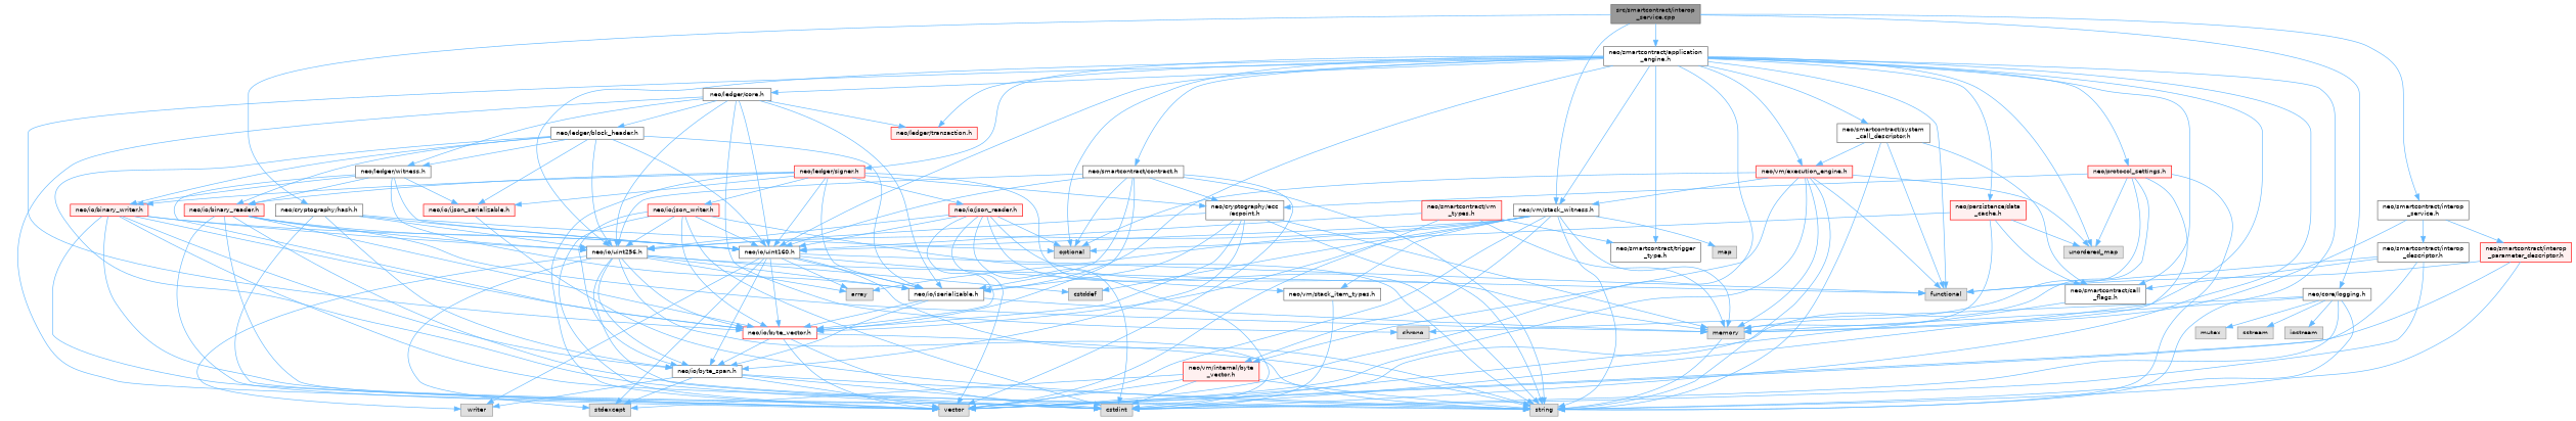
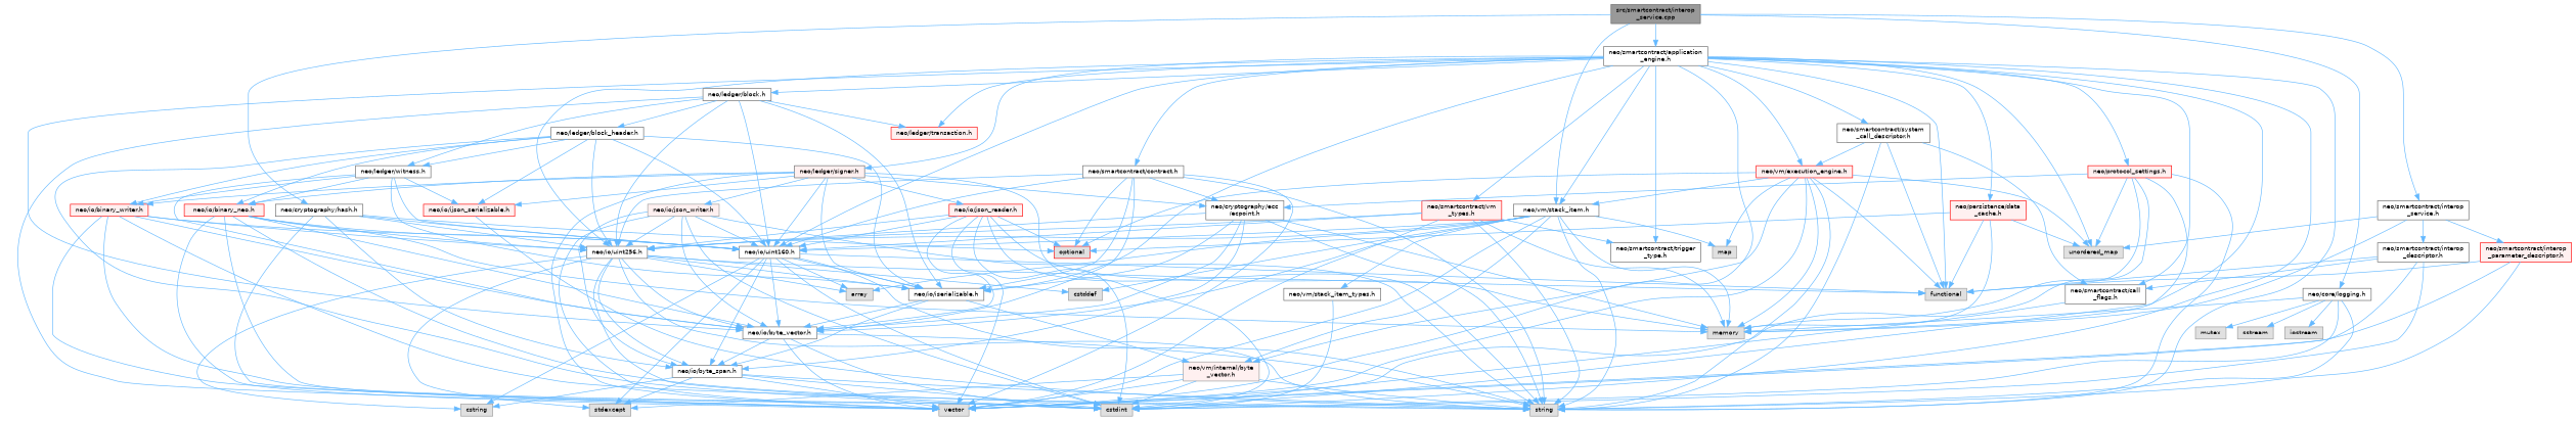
  digraph {
    node [color=grey40 fillcolor=white fontname=Helvetica fontsize=10 shape=box style=filled]
    edge [color=steelblue1 fontname=Helvetica fontsize=10 labelfontname=Helvetica labelfontsize=10 style=solid]
    n1 [color=gray40 fillcolor=grey60 fontcolor=black height=0.2 label="src/smartcontract/interop\l_service.cpp" width=0.4]
    n2 [height=0.2 label="neo/core/logging.h" width=0.4]
    n3 [height=0.2 label="neo/cryptography/hash.h" width=0.4]
    n4 [height=0.2 label="neo/smartcontract/application\l_engine.h" width=0.4]
-   n5 [height=0.2 label="neo/vm/stack_witness.h" width=0.4]
+   n5 [height=0.2 label="neo/vm/stack_item.h" width=0.4]
    n6 [height=0.2 label="neo/smartcontract/interop\l_service.h" width=0.4]
-   n7 [color=grey60 fillcolor="#E0E0E0" height=0.2 label=chrono width=0.4]
    n8 [color=grey60 fillcolor="#E0E0E0" height=0.2 label=cstdint width=0.4]
    n9 [color=grey60 fillcolor="#E0E0E0" height=0.2 label=memory width=0.4]
    n10 [color=grey60 fillcolor="#E0E0E0" height=0.2 label=sstream width=0.4]
    n11 [color=grey60 fillcolor="#E0E0E0" height=0.2 label=string width=0.4]
    n12 [color=grey60 fillcolor="#E0E0E0" height=0.2 label=iostream width=0.4]
    n13 [color=grey60 fillcolor="#E0E0E0" height=0.2 label=mutex width=0.4]
    n14 [height=0.2 label="neo/io/byte_span.h" width=0.4]
    n15 [color=grey60 fillcolor="#E0E0E0" height=0.2 label=vector width=0.4]
    n16 [height=0.2 label="neo/io/uint160.h" width=0.4]
    n17 [height=0.2 label="neo/io/uint256.h" width=0.4]
-   n18 [color=grey60 fillcolor="#E0E0E0" height=0.2 label=optional width=0.4]
-   n19 [color=red height=0.2 label="neo/io/byte_vector.h" width=0.4]
+   n18 [color=red fillcolor="#E0E0E0" height=0.2 label=optional width=0.4]
+   n19 [height=0.2 label="neo/io/byte_vector.h" width=0.4]
    n20 [height=0.2 label="neo/io/iserializable.h" width=0.4]
    n21 [color=grey60 fillcolor="#E0E0E0" height=0.2 label=functional width=0.4]
-   n22 [height=0.2 label="neo/ledger/core.h" width=0.4]
+   n22 [height=0.2 label="neo/ledger/block.h" width=0.4]
    n23 [color=red fillcolor="#FFF0F0" height=0.2 label="neo/ledger/transaction.h" width=0.4]
-   n24 [color=red fillcolor="#FFF0F0" height=0.2 label="neo/ledger/signer.h" width=0.4]
+   n24 [fillcolor="#FFF0F0" height=0.2 label="neo/ledger/signer.h" width=0.4]
    n25 [color=red fillcolor="#FFF0F0" height=0.2 label="neo/persistence/data\l_cache.h" width=0.4]
    n26 [color=grey60 fillcolor="#E0E0E0" height=0.2 label=unordered_map width=0.4]
    n27 [color=red fillcolor="#FFF0F0" height=0.2 label="neo/protocol_settings.h" width=0.4]
    n28 [height=0.2 label="neo/smartcontract/call\l_flags.h" width=0.4]
    n29 [height=0.2 label="neo/smartcontract/contract.h" width=0.4]
    n30 [height=0.2 label="neo/smartcontract/system\l_call_descriptor.h" width=0.4]
    n31 [color=red fillcolor="#FFF0F0" height=0.2 label="neo/vm/execution_engine.h" width=0.4]
    n32 [height=0.2 label="neo/smartcontract/trigger\l_type.h" width=0.4]
    n33 [color=red fillcolor="#FFF0F0" height=0.2 label="neo/smartcontract/vm\l_types.h" width=0.4]
    n34 [color=grey60 fillcolor="#E0E0E0" height=0.2 label=array width=0.4]
    n35 [color=grey60 fillcolor="#E0E0E0" height=0.2 label=cstddef width=0.4]
-   n36 [color=red fillcolor="#FFF0F0" height=0.2 label="neo/vm/internal/byte\l_vector.h" width=0.4]
+   n36 [color=grey60 fillcolor="#FFF0F0" height=0.2 label="neo/vm/internal/byte\l_vector.h" width=0.4]
    n37 [color=grey60 fillcolor="#E0E0E0" height=0.2 label=map width=0.4]
    n38 [height=0.2 label="neo/vm/stack_item_types.h" width=0.4]
    n39 [height=0.2 label="neo/smartcontract/interop\l_descriptor.h" width=0.4]
    n40 [color=red fillcolor="#FFF0F0" height=0.2 label="neo/smartcontract/interop\l_parameter_descriptor.h" width=0.4]
-   n41 [color=grey60 fillcolor="#E0E0E0" height=0.2 label=writer width=0.4]
+   n41 [color=grey60 fillcolor="#E0E0E0" height=0.2 label=cstring width=0.4]
    n42 [color=grey60 fillcolor="#E0E0E0" height=0.2 label=stdexcept width=0.4]
    n43 [height=0.2 label="neo/ledger/block_header.h" width=0.4]
    n44 [height=0.2 label="neo/ledger/witness.h" width=0.4]
-   n45 [color=red fillcolor="#FFF0F0" height=0.2 label="neo/io/binary_reader.h" width=0.4]
+   n45 [color=red fillcolor="#FFF0F0" height=0.2 label="neo/io/binary_neo.h" width=0.4]
    n46 [color=red fillcolor="#FFF0F0" height=0.2 label="neo/io/binary_writer.h" width=0.4]
    n47 [color=red fillcolor="#FFF0F0" height=0.2 label="neo/io/ijson_serializable.h" width=0.4]
    n48 [height=0.2 label="neo/cryptography/ecc\l/ecpoint.h" width=0.4]
    n49 [color=red fillcolor="#FFF0F0" height=0.2 label="neo/io/json_reader.h" width=0.4]
-   n50 [color=red fillcolor="#FFF0F0" height=0.2 label="neo/io/json_writer.h" width=0.4]
+   n50 [color=grey60 fillcolor="#FFF0F0" height=0.2 label="neo/io/json_writer.h" width=0.4]
    n1 -> n2
    n1 -> n3
    n1 -> n4
    n1 -> n5
    n1 -> n6
-   n2 -> n7
    n2 -> n8
    n2 -> n9
    n2 -> n10
    n2 -> n11
    n2 -> n12
    n2 -> n13
    n3 -> n14
    n3 -> n15
    n3 -> n16
    n3 -> n17
    n3 -> n18
    n4 -> n5
    n4 -> n8
    n4 -> n9
    n4 -> n11
    n4 -> n15
    n4 -> n16
    n4 -> n17
    n4 -> n19
    n4 -> n20
    n4 -> n21
    n4 -> n22
    n4 -> n23
    n4 -> n24
    n4 -> n25
    n4 -> n26
    n4 -> n27
    n4 -> n28
    n4 -> n29
    n4 -> n30
    n4 -> n31
    n4 -> n32
-   n4 -> n18
+   n4 -> n33
    n5 -> n9
    n5 -> n11
    n5 -> n15
    n5 -> n16
    n5 -> n17
    n5 -> n19
    n5 -> n34
    n5 -> n35
    n5 -> n36
    n5 -> n37
    n5 -> n38
    n6 -> n9
+   n6 -> n26
    n6 -> n39
    n6 -> n40
    n14 -> n8
    n14 -> n11
    n14 -> n15
    n14 -> n41
    n14 -> n42
-   n16 -> n38
+   n16 -> n8
    n16 -> n11
    n16 -> n14
    n16 -> n19
    n16 -> n20
    n16 -> n21
    n16 -> n34
    n16 -> n41
    n16 -> n42
    n17 -> n8
    n17 -> n11
    n17 -> n14
    n17 -> n19
    n17 -> n20
    n17 -> n21
    n17 -> n34
    n17 -> n35
    n17 -> n41
    n17 -> n42
    n19 -> n8
    n19 -> n11
    n19 -> n14
    n19 -> n15
-   n20 -> n9
+   n20 -> n36
    n20 -> n14
    n20 -> n19
-   n22 -> n7
    n22 -> n15
    n22 -> n16
    n22 -> n17
    n22 -> n20
    n22 -> n23
    n22 -> n43
    n22 -> n44
    n24 -> n8
    n24 -> n15
    n24 -> n16
    n24 -> n20
    n24 -> n45
    n24 -> n46
    n24 -> n47
    n24 -> n48
    n24 -> n49
    n24 -> n50
    n25 -> n9
    n25 -> n18
-   n25 -> n28
+   n25 -> n21
    n25 -> n26
    n27 -> n8
    n27 -> n9
    n27 -> n11
    n27 -> n15
    n27 -> n26
    n27 -> n48
    n28 -> n8
    n29 -> n11
    n29 -> n15
    n29 -> n16
    n29 -> n17
    n29 -> n18
    n29 -> n19
    n29 -> n20
    n29 -> n48
    n30 -> n11
    n30 -> n21
    n30 -> n28
    n30 -> n31
    n31 -> n5
    n31 -> n9
    n31 -> n11
    n31 -> n15
    n31 -> n18
    n31 -> n21
    n31 -> n26
    n31 -> n36
+   n31 -> n37
    n33 -> n9
-   n9 -> n11
+   n33 -> n11
    n33 -> n15
    n33 -> n16
+   n33 -> n17
    n33 -> n32
    n36 -> n8
    n36 -> n11
    n36 -> n15
    n36 -> n42
    n38 -> n8
    n39 -> n8
    n39 -> n15
    n39 -> n21
    n39 -> n28
    n40 -> n11
    n40 -> n15
    n40 -> n21
    n43 -> n8
    n43 -> n16
    n43 -> n17
    n43 -> n20
    n43 -> n44
    n43 -> n45
    n43 -> n46
    n43 -> n47
    n44 -> n16
    n44 -> n19
    n44 -> n20
    n44 -> n45
    n44 -> n46
    n44 -> n47
    n45 -> n8
    n45 -> n9
    n45 -> n11
    n45 -> n15
    n45 -> n16
    n45 -> n17
    n45 -> n19
    n46 -> n8
    n46 -> n11
-   n46 -> n14
    n46 -> n15
    n46 -> n16
    n46 -> n17
    n46 -> n19
    n47 -> n11
    n48 -> n9
    n48 -> n11
    n48 -> n14
    n48 -> n17
    n48 -> n19
    n48 -> n20
    n49 -> n8
    n49 -> n9
    n49 -> n11
    n49 -> n15
    n49 -> n16
    n49 -> n17
    n49 -> n18
    n49 -> n19
    n50 -> n8
    n50 -> n11
    n50 -> n14
    n50 -> n15
    n50 -> n16
    n50 -> n17
    n50 -> n19
  }
